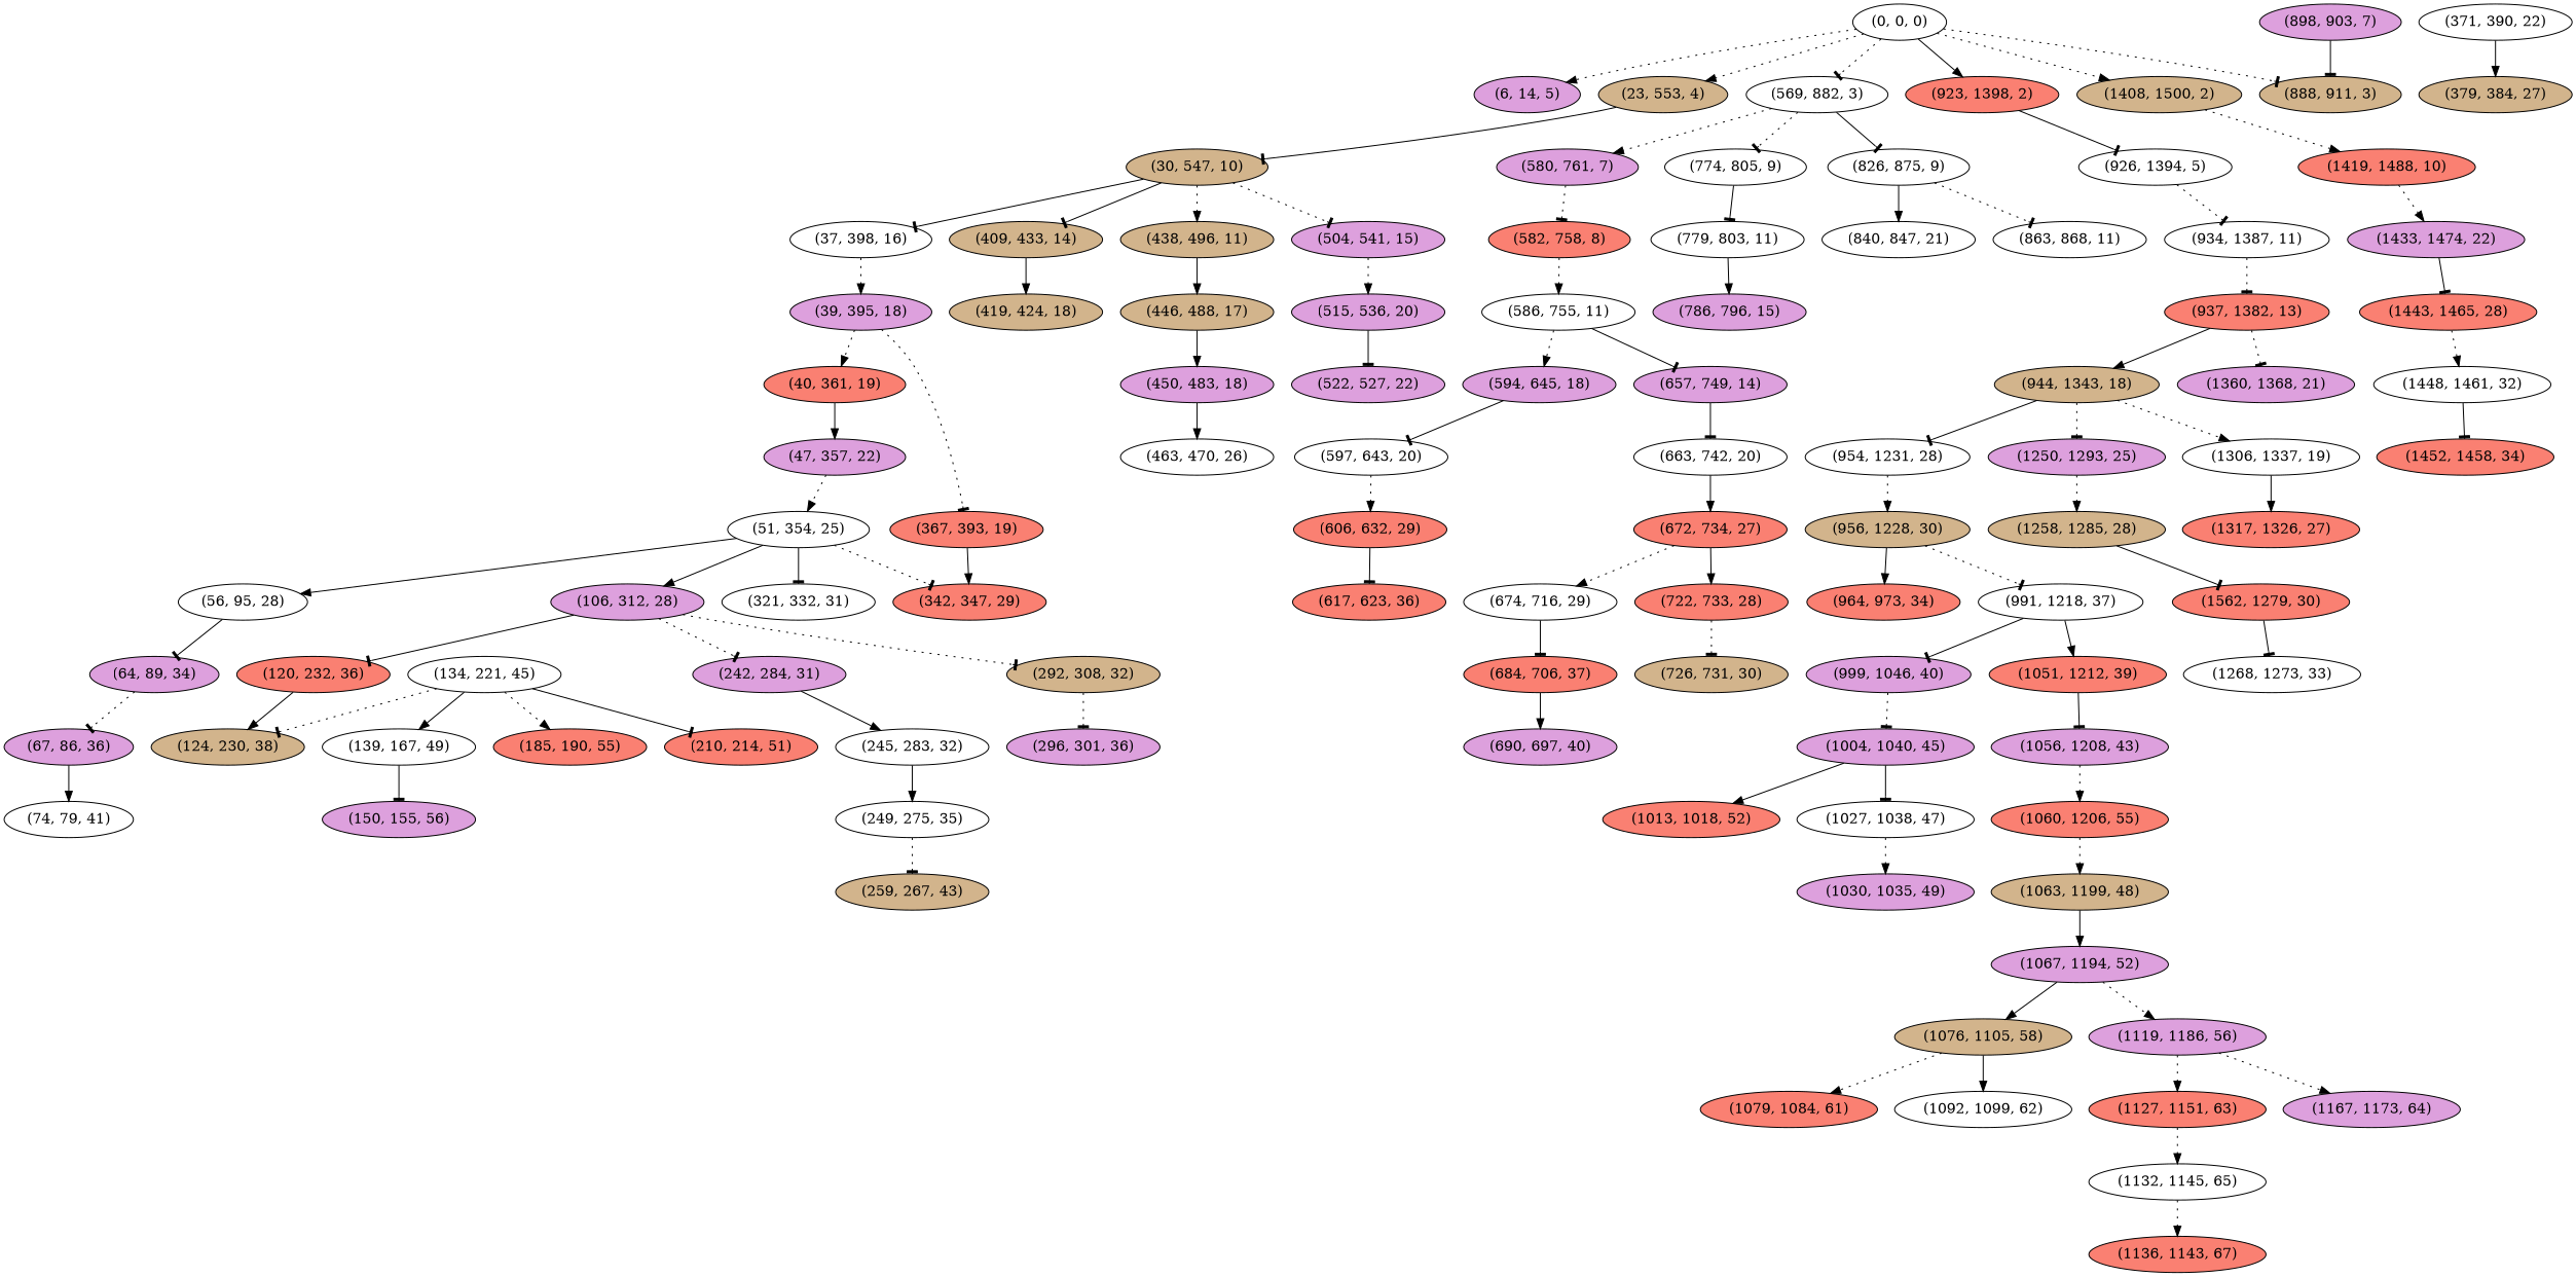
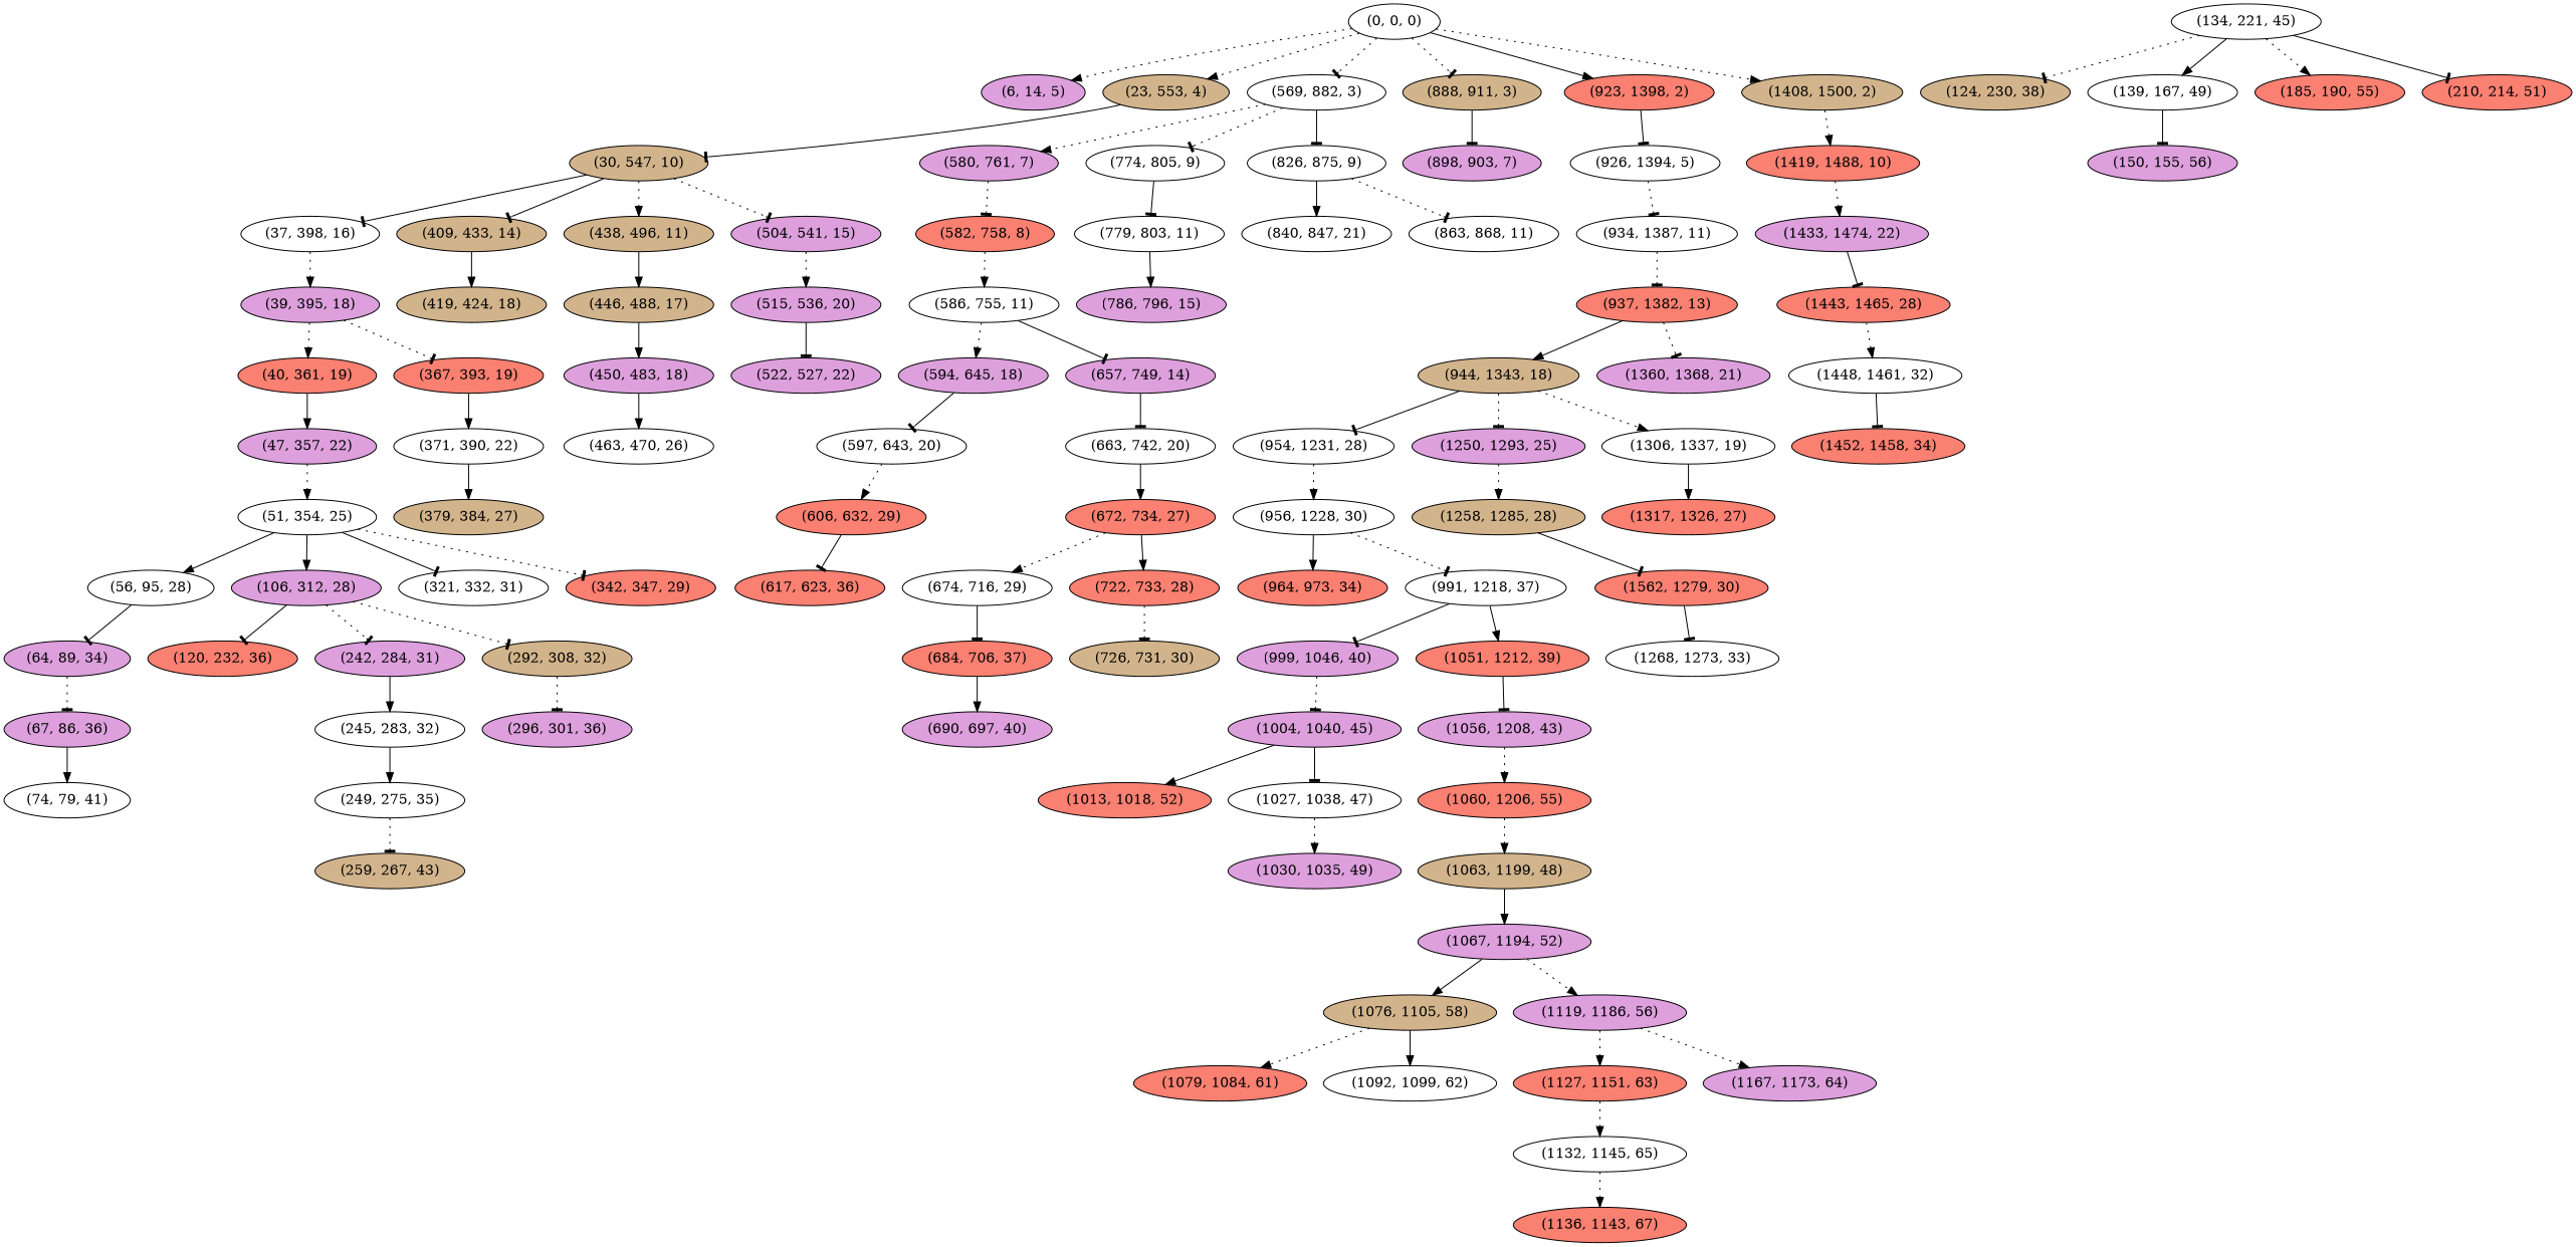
  digraph {
    node [fillcolor=white style=filled]
    edge [arrowhead=normal style=solid]
    "(6, 14, 5)" [fillcolor=plum]
    "(0, 0, 0)"
    "(23, 553, 4)" [fillcolor=tan]
    "(569, 882, 3)"
    "(888, 911, 3)" [fillcolor=tan]
    "(923, 1398, 2)" [fillcolor=salmon]
    "(1408, 1500, 2)" [fillcolor=tan]
    "(30, 547, 10)" [fillcolor=tan]
    "(580, 761, 7)" [fillcolor=plum]
    "(774, 805, 9)"
    "(826, 875, 9)"
    "(898, 903, 7)" [fillcolor=plum]
    "(926, 1394, 5)"
    "(1419, 1488, 10)" [fillcolor=salmon]
    "(37, 398, 16)"
    "(409, 433, 14)" [fillcolor=tan]
    "(438, 496, 11)" [fillcolor=tan]
    "(504, 541, 15)" [fillcolor=plum]
    "(39, 395, 18)" [fillcolor=plum]
    "(419, 424, 18)" [fillcolor=tan]
    "(446, 488, 17)" [fillcolor=tan]
    "(515, 536, 20)" [fillcolor=plum]
    "(40, 361, 19)" [fillcolor=salmon]
    "(367, 393, 19)" [fillcolor=salmon]
    "(47, 357, 22)" [fillcolor=plum]
    "(371, 390, 22)"
    "(51, 354, 25)"
    "(56, 95, 28)"
    "(106, 312, 28)" [fillcolor=plum]
    "(321, 332, 31)"
    "(342, 347, 29)" [fillcolor=salmon]
    "(64, 89, 34)" [fillcolor=plum]
    "(120, 232, 36)" [fillcolor=salmon]
    "(242, 284, 31)" [fillcolor=plum]
    "(292, 308, 32)" [fillcolor=tan]
    "(67, 86, 36)" [fillcolor=plum]
    "(74, 79, 41)"
    "(124, 230, 38)" [fillcolor=tan]
    "(245, 283, 32)"
    "(296, 301, 36)" [fillcolor=plum]
    "(134, 221, 45)"
    "(139, 167, 49)"
    "(185, 190, 55)" [fillcolor=salmon]
    "(210, 214, 51)" [fillcolor=salmon]
    "(150, 155, 56)" [fillcolor=plum]
    "(249, 275, 35)"
    "(259, 267, 43)" [fillcolor=tan]
    "(379, 384, 27)" [fillcolor=tan]
    "(450, 483, 18)" [fillcolor=plum]
    "(463, 470, 26)"
    "(522, 527, 22)" [fillcolor=plum]
    "(582, 758, 8)" [fillcolor=salmon]
    "(779, 803, 11)"
    "(840, 847, 21)"
    "(863, 868, 11)"
    "(586, 755, 11)"
    "(594, 645, 18)" [fillcolor=plum]
    "(657, 749, 14)" [fillcolor=plum]
    "(597, 643, 20)"
    "(663, 742, 20)"
    "(606, 632, 29)" [fillcolor=salmon]
    "(617, 623, 36)" [fillcolor=salmon]
    "(672, 734, 27)" [fillcolor=salmon]
    "(674, 716, 29)"
    "(722, 733, 28)" [fillcolor=salmon]
    "(684, 706, 37)" [fillcolor=salmon]
    "(726, 731, 30)" [fillcolor=tan]
    "(690, 697, 40)" [fillcolor=plum]
    "(786, 796, 15)" [fillcolor=plum]
    "(934, 1387, 11)"
    "(937, 1382, 13)" [fillcolor=salmon]
    "(944, 1343, 18)" [fillcolor=tan]
    "(1360, 1368, 21)" [fillcolor=plum]
    "(954, 1231, 28)"
    "(1250, 1293, 25)" [fillcolor=plum]
    "(1306, 1337, 19)"
-   "(956, 1228, 30)" [fillcolor=tan]
+   "(956, 1228, 30)"
    "(1258, 1285, 28)" [fillcolor=tan]
    "(1317, 1326, 27)" [fillcolor=salmon]
    "(964, 973, 34)" [fillcolor=salmon]
    "(991, 1218, 37)"
    "(999, 1046, 40)" [fillcolor=plum]
    "(1051, 1212, 39)" [fillcolor=salmon]
    "(1004, 1040, 45)" [fillcolor=plum]
    "(1056, 1208, 43)" [fillcolor=plum]
    "(1013, 1018, 52)" [fillcolor=salmon]
    "(1027, 1038, 47)"
    "(1030, 1035, 49)" [fillcolor=plum]
    n89 [fillcolor=salmon label="(1060, 1206, 55)"]
    "(1063, 1199, 48)" [fillcolor=tan]
    "(1067, 1194, 52)" [fillcolor=plum]
    "(1076, 1105, 58)" [fillcolor=tan]
    "(1119, 1186, 56)" [fillcolor=plum]
    "(1079, 1084, 61)" [fillcolor=salmon]
    "(1092, 1099, 62)"
    "(1127, 1151, 63)" [fillcolor=salmon]
    "(1167, 1173, 64)" [fillcolor=plum]
    "(1132, 1145, 65)"
    "(1136, 1143, 67)" [fillcolor=salmon]
    n100 [fillcolor=salmon label="(1562, 1279, 30)"]
    "(1268, 1273, 33)"
    "(1433, 1474, 22)" [fillcolor=plum]
    "(1443, 1465, 28)" [fillcolor=salmon]
    "(1448, 1461, 32)"
    "(1452, 1458, 34)" [fillcolor=salmon]
    "(0, 0, 0)" -> "(6, 14, 5)" [style=dotted]
    "(0, 0, 0)" -> "(23, 553, 4)" [style=dotted]
    "(0, 0, 0)" -> "(569, 882, 3)" [arrowhead=tee style=dotted]
    "(0, 0, 0)" -> "(888, 911, 3)" [arrowhead=tee style=dotted]
    "(0, 0, 0)" -> "(923, 1398, 2)"
    "(0, 0, 0)" -> "(1408, 1500, 2)" [style=dotted]
    "(23, 553, 4)" -> "(30, 547, 10)" [arrowhead=tee]
    "(569, 882, 3)" -> "(580, 761, 7)" [style=dotted]
    "(569, 882, 3)" -> "(774, 805, 9)" [arrowhead=tee style=dotted]
    "(569, 882, 3)" -> "(826, 875, 9)" [arrowhead=tee]
-   "(898, 903, 7)" -> "(888, 911, 3)" [arrowhead=tee]
+   "(888, 911, 3)" -> "(898, 903, 7)" [arrowhead=tee]
    "(923, 1398, 2)" -> "(926, 1394, 5)" [arrowhead=tee]
    "(1408, 1500, 2)" -> "(1419, 1488, 10)" [style=dotted]
    "(30, 547, 10)" -> "(37, 398, 16)" [arrowhead=tee]
    "(30, 547, 10)" -> "(409, 433, 14)" [arrowhead=tee]
    "(30, 547, 10)" -> "(438, 496, 11)" [style=dotted]
    "(30, 547, 10)" -> "(504, 541, 15)" [arrowhead=tee style=dotted]
    "(580, 761, 7)" -> "(582, 758, 8)" [arrowhead=tee style=dotted]
    "(774, 805, 9)" -> "(779, 803, 11)" [arrowhead=tee]
    "(826, 875, 9)" -> "(840, 847, 21)"
    "(826, 875, 9)" -> "(863, 868, 11)" [arrowhead=tee style=dotted]
    "(926, 1394, 5)" -> "(934, 1387, 11)" [arrowhead=tee style=dotted]
    "(1419, 1488, 10)" -> "(1433, 1474, 22)" [style=dotted]
    "(37, 398, 16)" -> "(39, 395, 18)" [style=dotted]
    "(409, 433, 14)" -> "(419, 424, 18)"
    "(438, 496, 11)" -> "(446, 488, 17)"
    "(504, 541, 15)" -> "(515, 536, 20)" [style=dotted]
    "(39, 395, 18)" -> "(40, 361, 19)" [style=dotted]
    "(39, 395, 18)" -> "(367, 393, 19)" [arrowhead=tee style=dotted]
    "(446, 488, 17)" -> "(450, 483, 18)"
    "(515, 536, 20)" -> "(522, 527, 22)" [arrowhead=tee]
    "(40, 361, 19)" -> "(47, 357, 22)"
-   "(367, 393, 19)" -> "(342, 347, 29)"
+   "(367, 393, 19)" -> "(371, 390, 22)"
    "(47, 357, 22)" -> "(51, 354, 25)" [style=dotted]
    "(371, 390, 22)" -> "(379, 384, 27)"
    "(51, 354, 25)" -> "(56, 95, 28)"
    "(51, 354, 25)" -> "(106, 312, 28)"
    "(51, 354, 25)" -> "(321, 332, 31)" [arrowhead=tee]
    "(51, 354, 25)" -> "(342, 347, 29)" [arrowhead=tee style=dotted]
    "(56, 95, 28)" -> "(64, 89, 34)" [arrowhead=tee]
    "(106, 312, 28)" -> "(120, 232, 36)" [arrowhead=tee]
    "(106, 312, 28)" -> "(242, 284, 31)" [arrowhead=tee style=dotted]
    "(106, 312, 28)" -> "(292, 308, 32)" [arrowhead=tee style=dotted]
    "(64, 89, 34)" -> "(67, 86, 36)" [arrowhead=tee style=dotted]
-   "(120, 232, 36)" -> "(124, 230, 38)"
    "(242, 284, 31)" -> "(245, 283, 32)"
    "(292, 308, 32)" -> "(296, 301, 36)" [arrowhead=tee style=dotted]
    "(67, 86, 36)" -> "(74, 79, 41)"
    "(245, 283, 32)" -> "(249, 275, 35)"
    "(134, 221, 45)" -> "(124, 230, 38)" [arrowhead=tee style=dotted]
    "(134, 221, 45)" -> "(139, 167, 49)"
    "(134, 221, 45)" -> "(185, 190, 55)" [style=dotted]
    "(134, 221, 45)" -> "(210, 214, 51)" [arrowhead=tee]
    "(139, 167, 49)" -> "(150, 155, 56)" [arrowhead=tee]
    "(249, 275, 35)" -> "(259, 267, 43)" [arrowhead=tee style=dotted]
    "(450, 483, 18)" -> "(463, 470, 26)"
    "(582, 758, 8)" -> "(586, 755, 11)" [style=dotted]
    "(779, 803, 11)" -> "(786, 796, 15)"
    "(586, 755, 11)" -> "(594, 645, 18)" [style=dotted]
    "(586, 755, 11)" -> "(657, 749, 14)" [arrowhead=tee]
    "(594, 645, 18)" -> "(597, 643, 20)" [arrowhead=tee]
    "(657, 749, 14)" -> "(663, 742, 20)" [arrowhead=tee]
    "(597, 643, 20)" -> "(606, 632, 29)" [style=dotted]
    "(663, 742, 20)" -> "(672, 734, 27)"
    "(606, 632, 29)" -> "(617, 623, 36)" [arrowhead=tee]
    "(672, 734, 27)" -> "(674, 716, 29)" [style=dotted]
    "(672, 734, 27)" -> "(722, 733, 28)"
    "(674, 716, 29)" -> "(684, 706, 37)" [arrowhead=tee]
    "(722, 733, 28)" -> "(726, 731, 30)" [arrowhead=tee style=dotted]
    "(684, 706, 37)" -> "(690, 697, 40)"
    "(934, 1387, 11)" -> "(937, 1382, 13)" [arrowhead=tee style=dotted]
    "(937, 1382, 13)" -> "(944, 1343, 18)"
    "(937, 1382, 13)" -> "(1360, 1368, 21)" [arrowhead=tee style=dotted]
    "(944, 1343, 18)" -> "(954, 1231, 28)" [arrowhead=tee]
    "(944, 1343, 18)" -> "(1250, 1293, 25)" [arrowhead=tee style=dotted]
    "(944, 1343, 18)" -> "(1306, 1337, 19)" [style=dotted]
    "(954, 1231, 28)" -> "(956, 1228, 30)" [style=dotted]
    "(1250, 1293, 25)" -> "(1258, 1285, 28)" [style=dotted]
    "(1306, 1337, 19)" -> "(1317, 1326, 27)"
    "(956, 1228, 30)" -> "(964, 973, 34)"
    "(956, 1228, 30)" -> "(991, 1218, 37)" [arrowhead=tee style=dotted]
    "(1258, 1285, 28)" -> n100 [arrowhead=tee]
    "(991, 1218, 37)" -> "(999, 1046, 40)" [arrowhead=tee]
    "(991, 1218, 37)" -> "(1051, 1212, 39)"
    "(999, 1046, 40)" -> "(1004, 1040, 45)" [arrowhead=tee style=dotted]
    "(1051, 1212, 39)" -> "(1056, 1208, 43)" [arrowhead=tee]
    "(1004, 1040, 45)" -> "(1013, 1018, 52)"
    "(1004, 1040, 45)" -> "(1027, 1038, 47)" [arrowhead=tee]
    "(1056, 1208, 43)" -> n89 [style=dotted]
    "(1027, 1038, 47)" -> "(1030, 1035, 49)" [style=dotted]
    n89 -> "(1063, 1199, 48)" [style=dotted]
    "(1063, 1199, 48)" -> "(1067, 1194, 52)"
    "(1067, 1194, 52)" -> "(1076, 1105, 58)"
    "(1067, 1194, 52)" -> "(1119, 1186, 56)" [style=dotted]
    "(1076, 1105, 58)" -> "(1079, 1084, 61)" [style=dotted]
    "(1076, 1105, 58)" -> "(1092, 1099, 62)"
    "(1119, 1186, 56)" -> "(1127, 1151, 63)" [style=dotted]
    "(1119, 1186, 56)" -> "(1167, 1173, 64)" [style=dotted]
    "(1127, 1151, 63)" -> "(1132, 1145, 65)" [style=dotted]
    "(1132, 1145, 65)" -> "(1136, 1143, 67)" [style=dotted]
    n100 -> "(1268, 1273, 33)" [arrowhead=tee]
    "(1433, 1474, 22)" -> "(1443, 1465, 28)" [arrowhead=tee]
    "(1443, 1465, 28)" -> "(1448, 1461, 32)" [style=dotted]
    "(1448, 1461, 32)" -> "(1452, 1458, 34)" [arrowhead=tee]
  }
